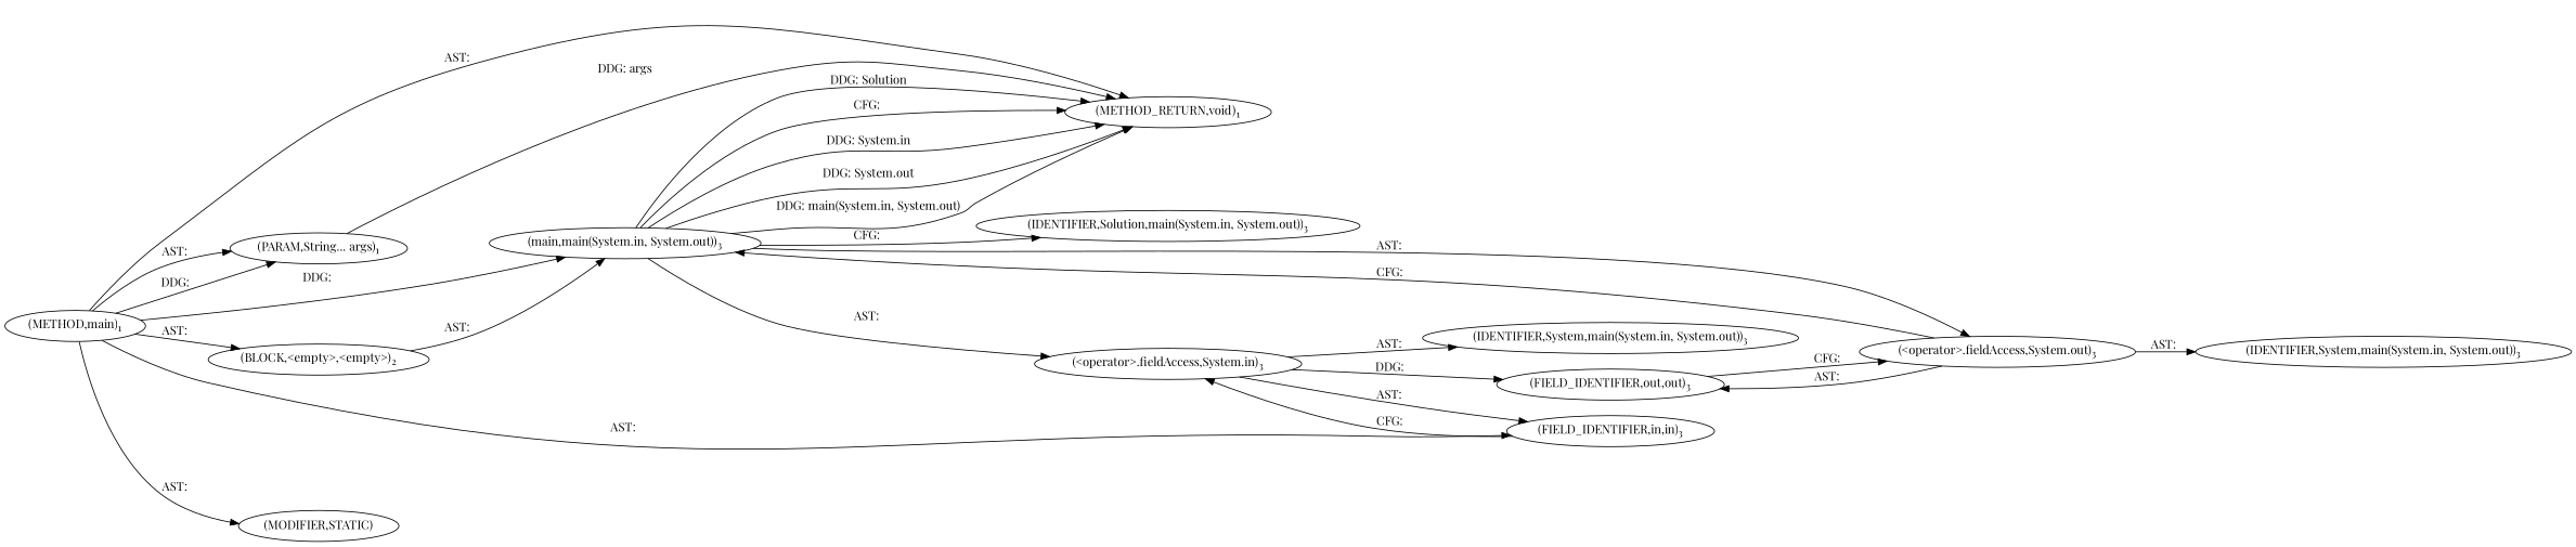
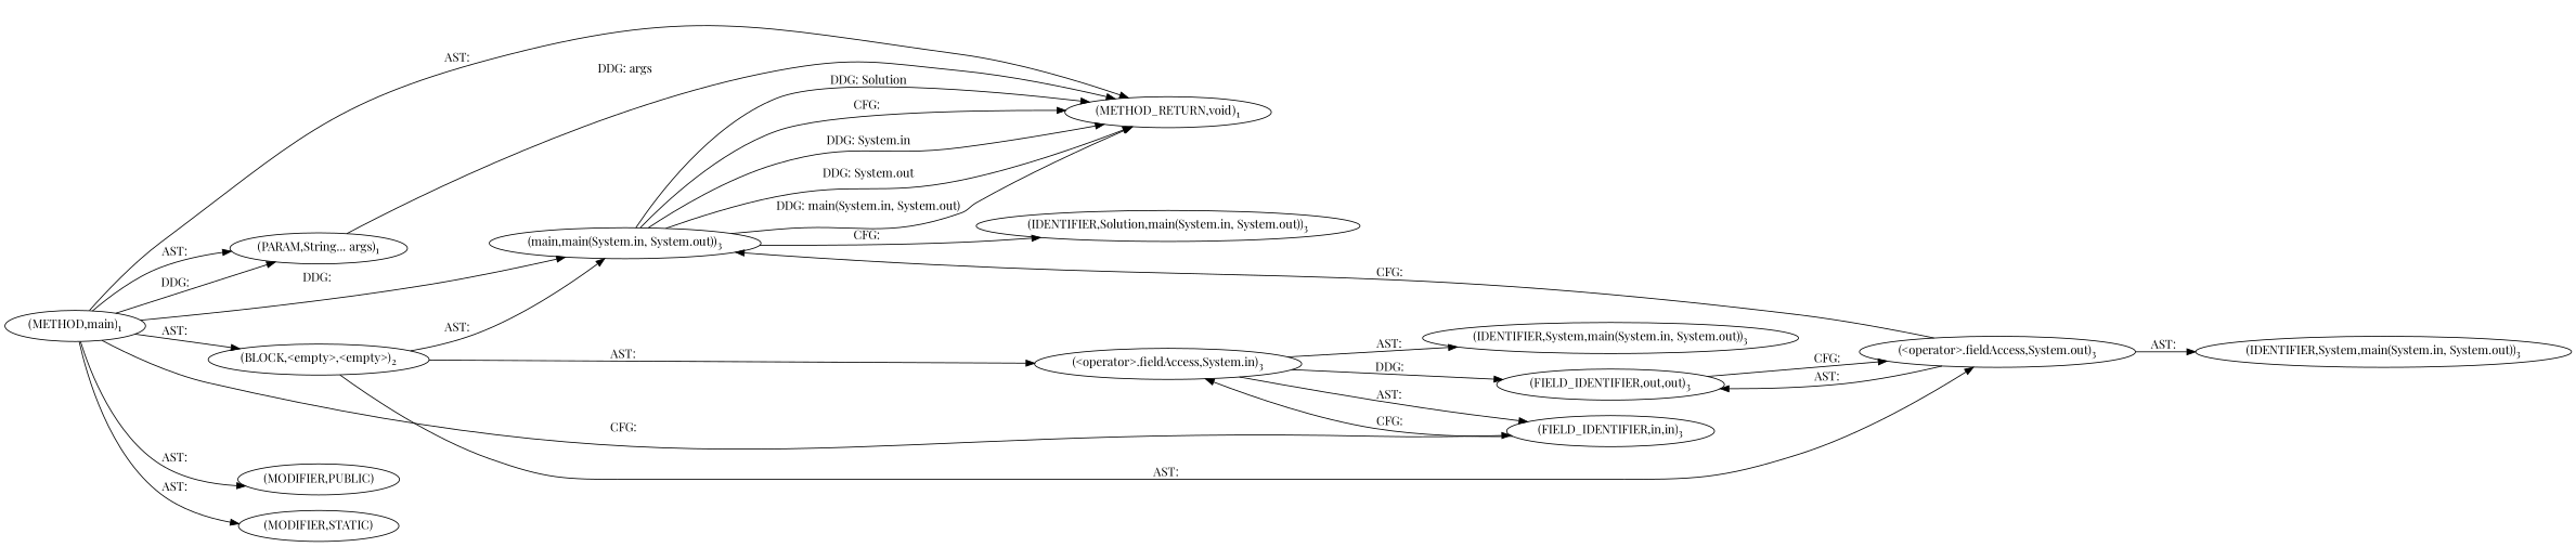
  digraph {
    fontname="Playfair Display"
    rankdir=LR
    node [fontname="Playfair Display"]
    edge [fontname="Playfair Display"]
    n1 [label=<(METHOD,main)<SUB>1</SUB>>]
    n2 [label=<(PARAM,String... args)<SUB>1</SUB>>]
    n3 [label=<(BLOCK,&lt;empty&gt;,&lt;empty&gt;)<SUB>2</SUB>>]
    n4 [label=<(main,main(System.in, System.out))<SUB>3</SUB>>]
    n5 [label=<(FIELD_IDENTIFIER,in,in)<SUB>3</SUB>>]
+   n6 [label=<(MODIFIER,PUBLIC)>]
    n7 [label=<(MODIFIER,STATIC)>]
    n8 [label=<(METHOD_RETURN,void)<SUB>1</SUB>>]
    n9 [label=<(IDENTIFIER,Solution,main(System.in, System.out))<SUB>3</SUB>>]
    n10 [label=<(&lt;operator&gt;.fieldAccess,System.in)<SUB>3</SUB>>]
    n11 [label=<(&lt;operator&gt;.fieldAccess,System.out)<SUB>3</SUB>>]
    n12 [label=<(IDENTIFIER,System,main(System.in, System.out))<SUB>3</SUB>>]
    n13 [label=<(FIELD_IDENTIFIER,out,out)<SUB>3</SUB>>]
    n14 [label=<(IDENTIFIER,System,main(System.in, System.out))<SUB>3</SUB>>]
    n1 -> n2 [label="AST: "]
    n1 -> n2 [label="DDG: "]
    n1 -> n3 [label="AST: "]
    n1 -> n4 [label="DDG: "]
-   n1 -> n5 [label="AST: "]
+   n1 -> n5 [label="CFG: "]
+   n1 -> n6 [label="AST: "]
    n1 -> n7 [label="AST: "]
    n1 -> n8 [label="AST: "]
    n2 -> n8 [label="DDG: args"]
    n3 -> n4 [label="AST: "]
    n4 -> n8 [label="CFG: "]
    n4 -> n8 [label="DDG: System.in"]
    n4 -> n8 [label="DDG: System.out"]
    n4 -> n8 [label="DDG: main(System.in, System.out)"]
    n4 -> n8 [label="DDG: Solution"]
    n4 -> n9 [label="CFG: "]
-   n4 -> n10 [label="AST: "]
-   n4 -> n11 [label="AST: "]
+   n3 -> n10 [label="AST: "]
+   n3 -> n11 [label="AST: "]
    n5 -> n10 [label="CFG: "]
    n10 -> n5 [label="AST: "]
    n10 -> n12 [label="AST: "]
    n10 -> n13 [label="DDG: "]
    n11 -> n4 [label="CFG: "]
    n11 -> n13 [label="AST: "]
    n11 -> n14 [label="AST: "]
    n13 -> n11 [label="CFG: "]
  }
